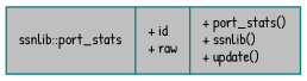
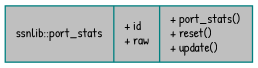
  digraph {
    rankdir=LR
    fontname="Patrick Hand"
-   n1 [color=teal fillcolor=grey75 fontcolor=black fontname="Patrick Hand" fontsize=10 height=0.2 label="{ssnlib::port_stats\n|+ id\l+ raw\l|+ port_stats()\l+ ssnlib()\l+ update()\l}" shape=record style=filled width=0.4]
+   n1 [color=teal fillcolor=grey75 fontcolor=black fontname="Patrick Hand" fontsize=10 height=0.2 label="{ssnlib::port_stats\n|+ id\l+ raw\l|+ port_stats()\l+ reset()\l+ update()\l}" shape=record style=filled width=0.4]
  }
